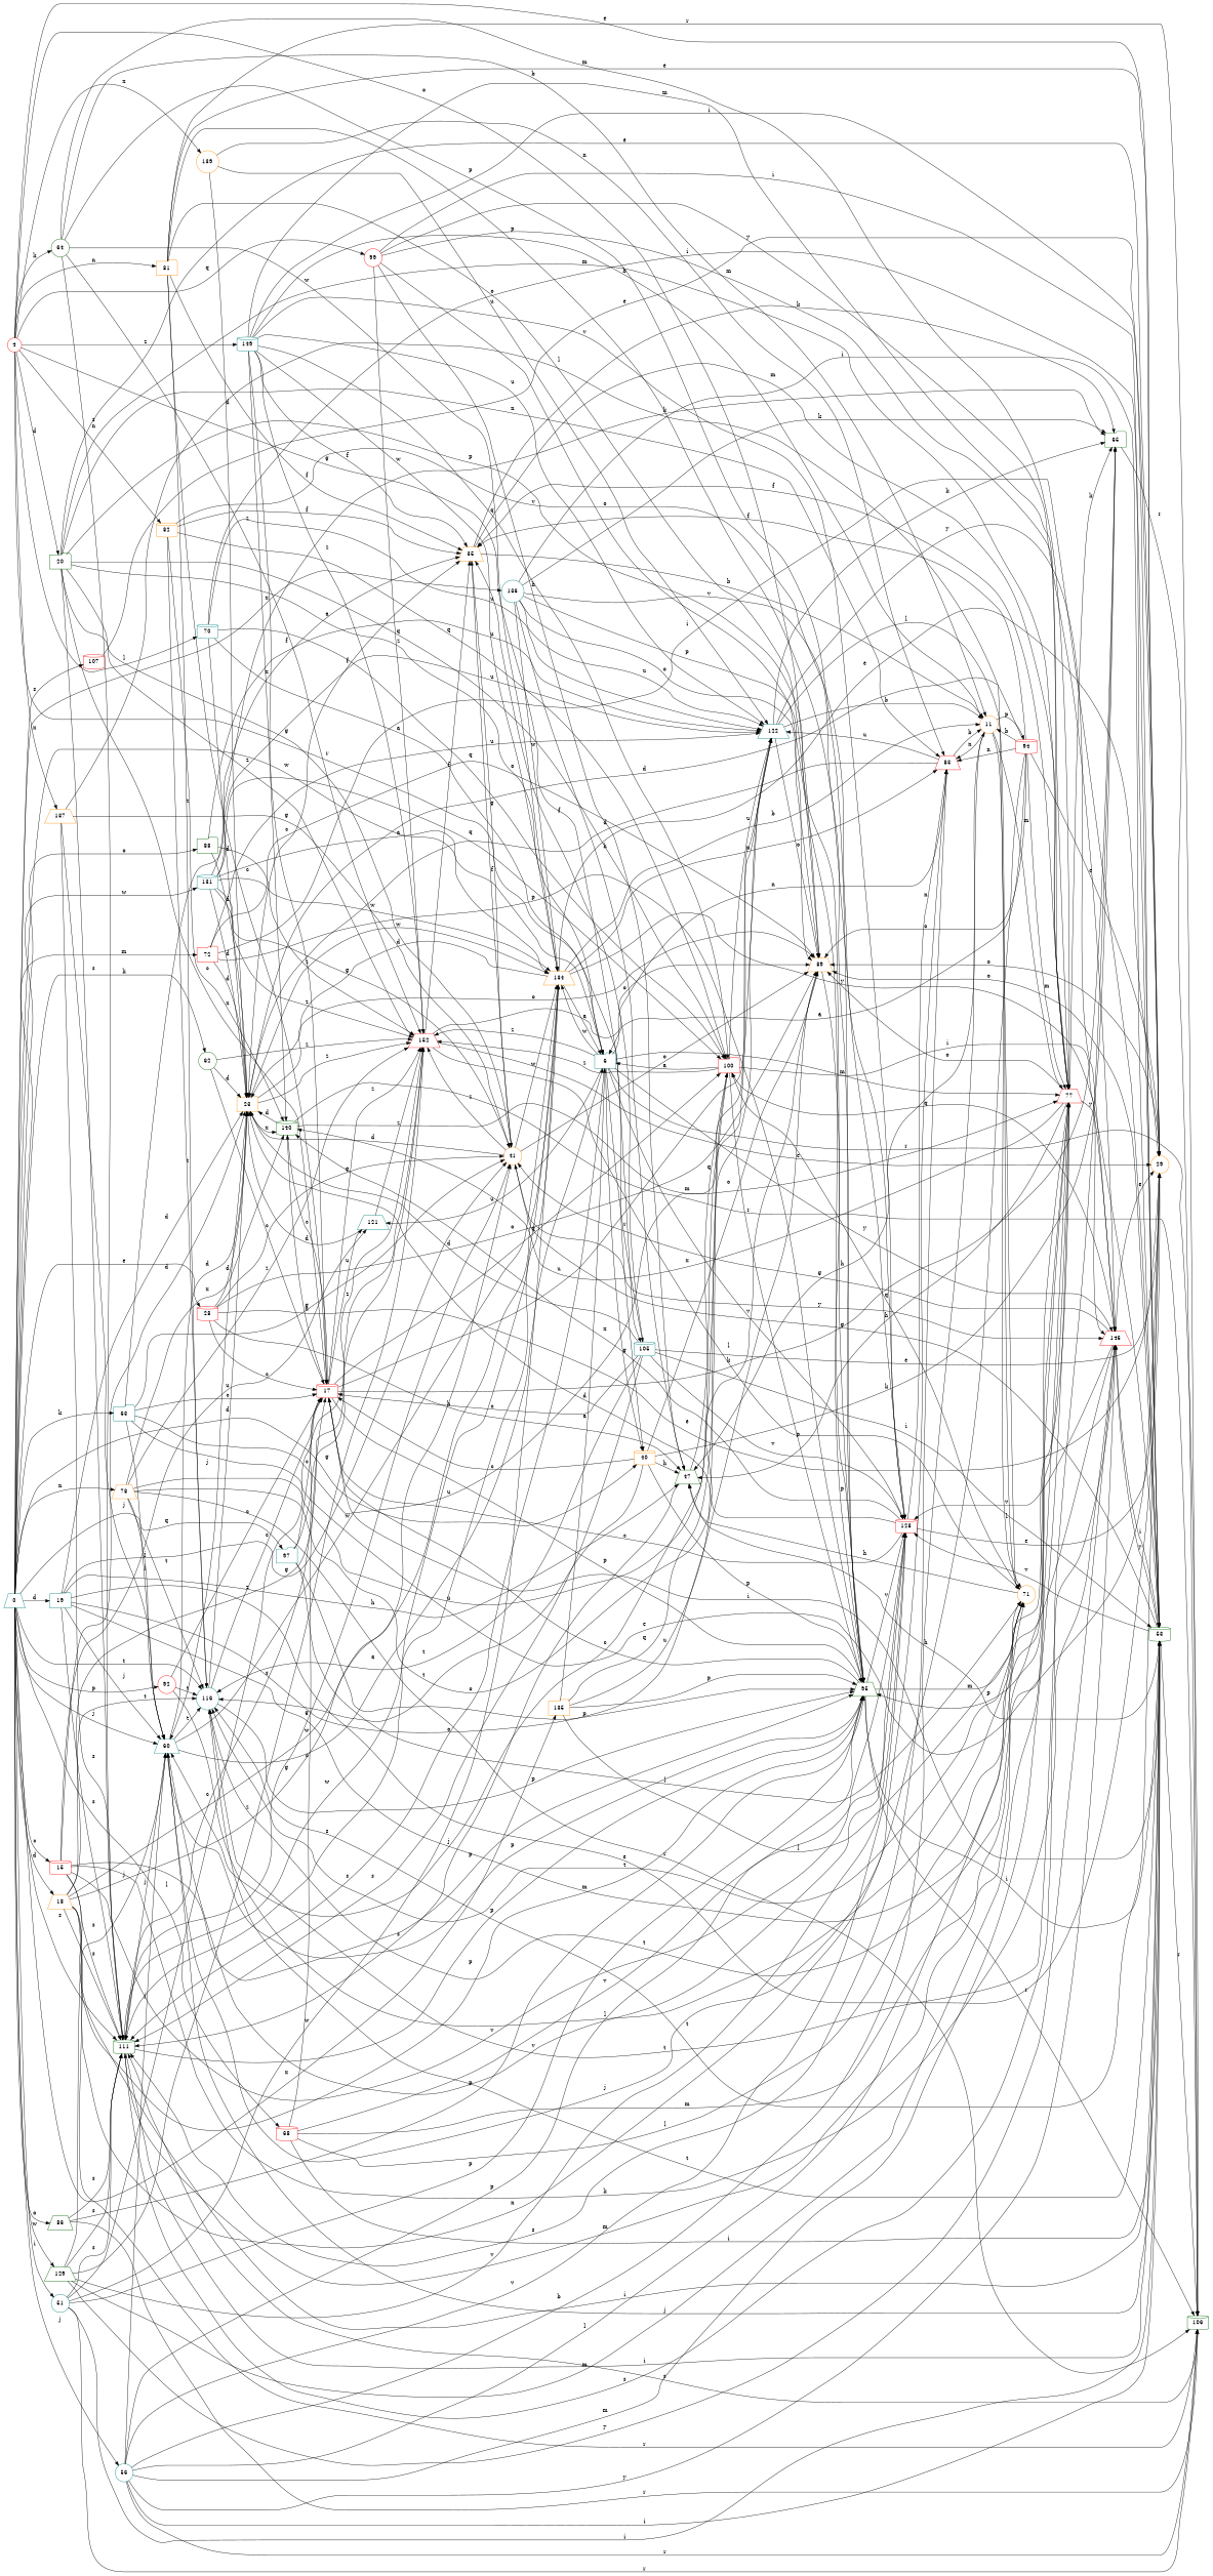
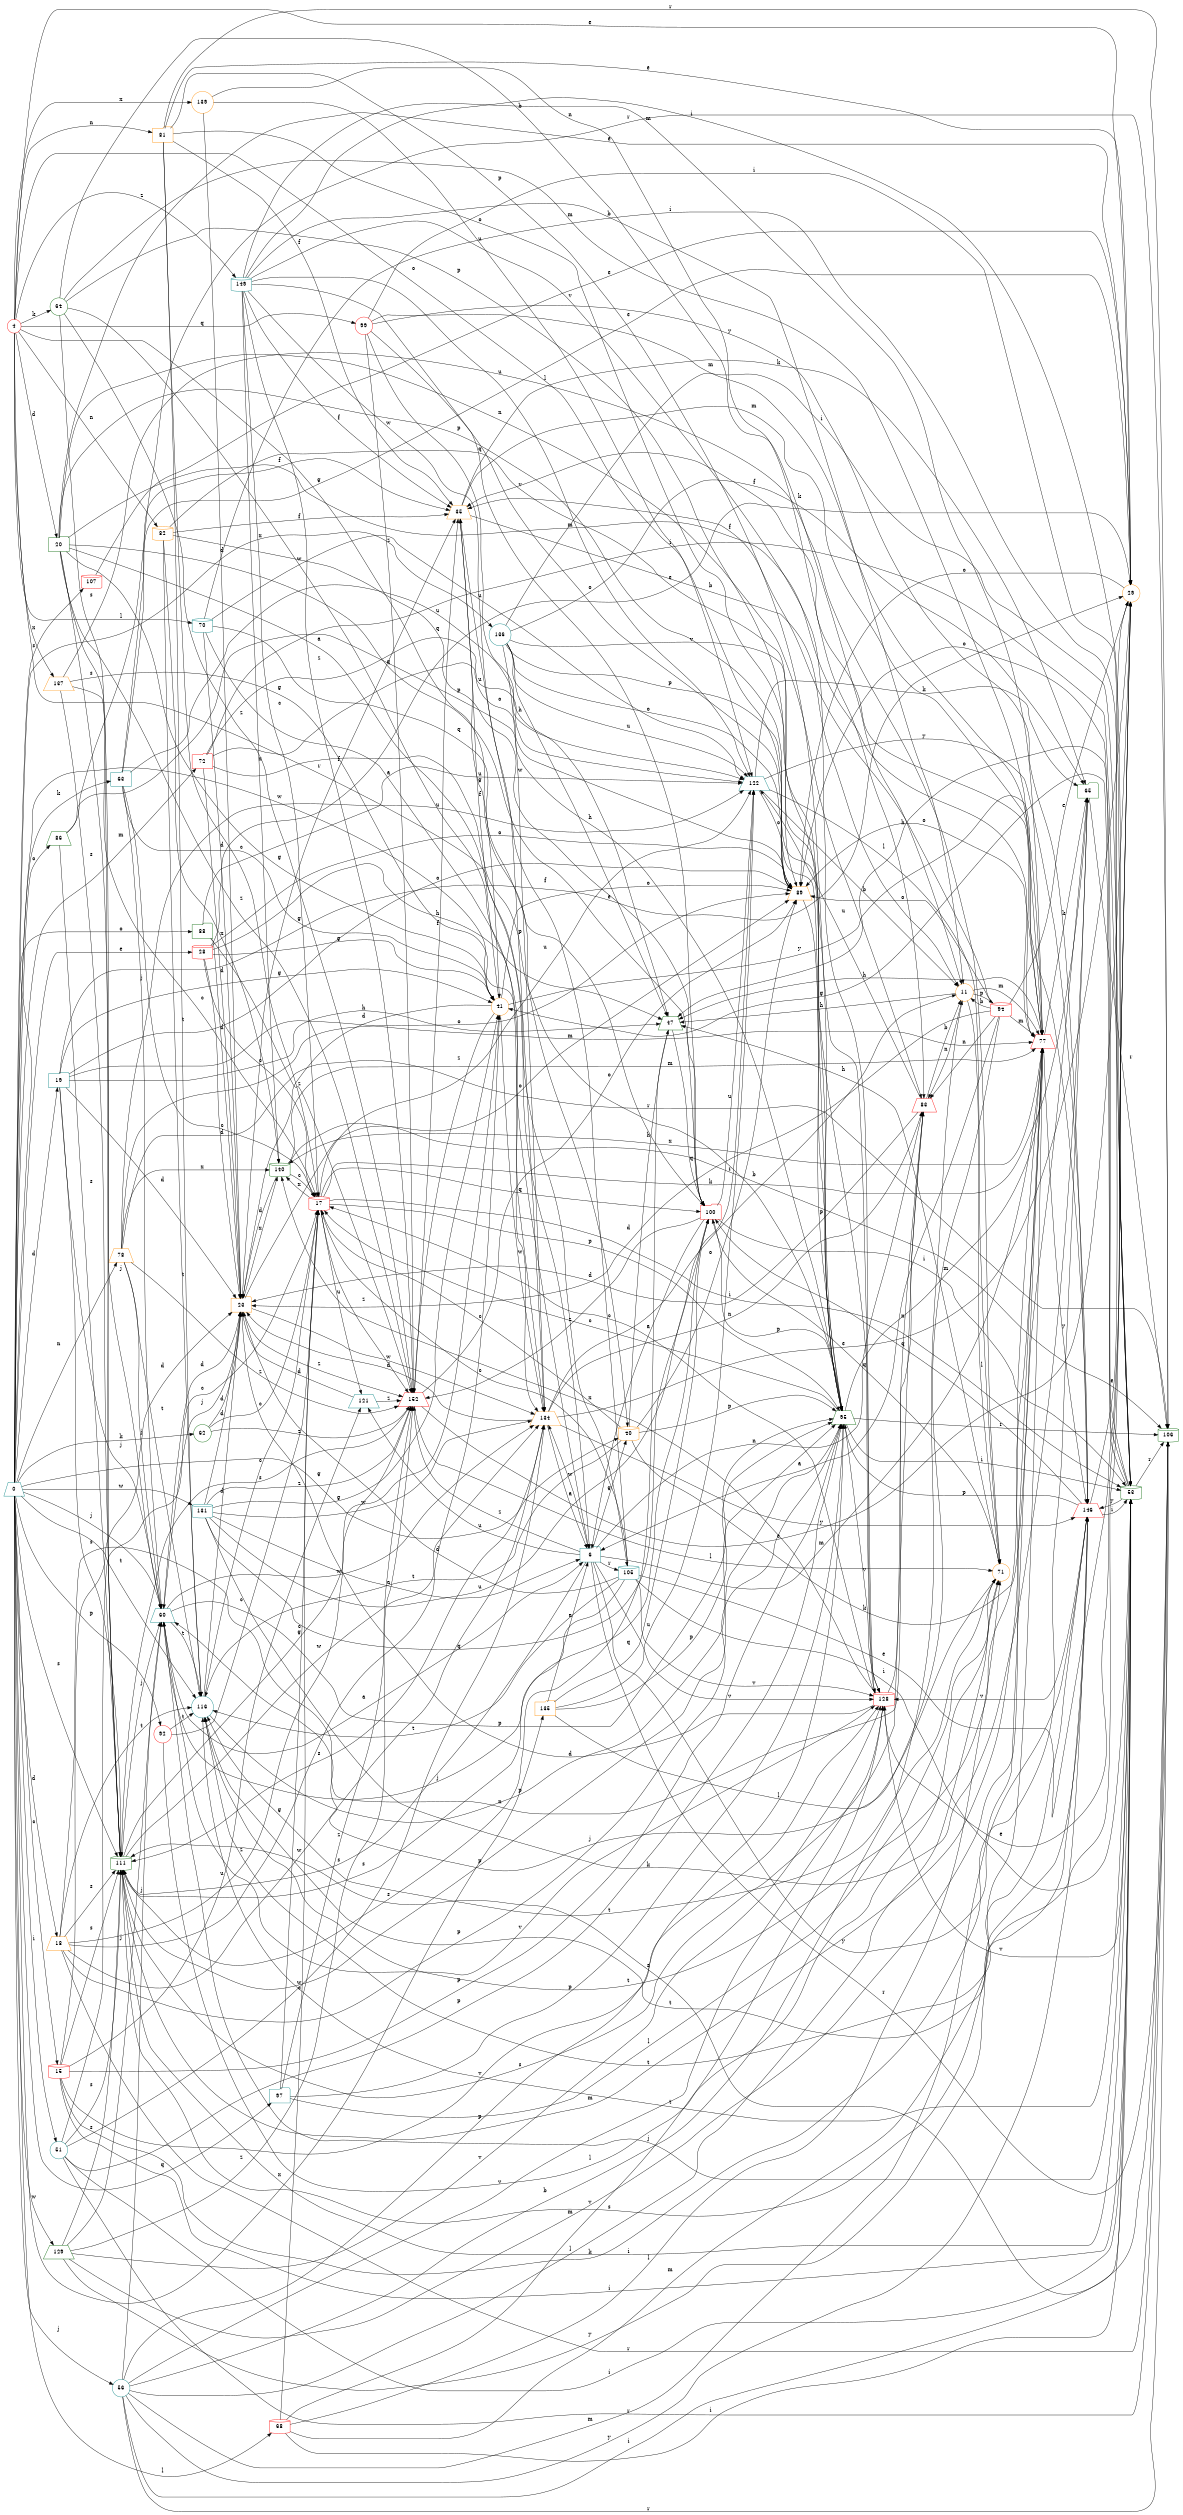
  strict digraph {
    rankdir=LR
    node [color=red shape=trapezium]
    15 [shape=cylinder]
    0 [color=teal]
    18 [color=darkorange]
    19 [color=teal shape=folder]
    28 [shape=cylinder]
    40 [color=darkorange shape=cylinder]
    51 [color=teal shape=circle]
    56 [color=teal shape=circle]
    60 [color=teal]
    62 [color=darkgreen shape=circle]
    63 [color=teal shape=folder]
    68 [shape=cylinder]
    72 [shape=folder]
    78 [color=darkorange]
    86 [color=darkgreen]
    88 [color=darkgreen shape=folder]
    92 [shape=circle]
    97 [color=teal shape=folder]
    n19 [label=107 shape=cylinder]
    111 [color=darkgreen shape=cylinder]
    116 [color=teal shape=circle]
    129 [color=darkgreen]
    131 [color=teal shape=cylinder]
    134 [color=darkorange]
    135 [color=darkorange shape=folder]
    136 [color=teal shape=circle]
    121 [color=teal]
    128 [shape=cylinder]
    23 [color=darkorange shape=folder]
    53 [color=darkgreen shape=cylinder]
    65 [color=darkgreen shape=folder]
    95 [color=darkgreen]
    83
    106 [color=darkgreen shape=cylinder]
    152
    41 [color=darkorange shape=circle]
    29 [color=darkorange shape=circle]
    89 [color=darkorange]
    77
    47 [color=darkgreen]
    17 [shape=cylinder]
    146
    11 [color=darkorange shape=circle]
    71 [color=darkorange shape=circle]
    6 [color=teal shape=folder]
    122 [color=teal]
    35 [color=darkorange]
    140 [color=darkgreen shape=cylinder]
    100 [shape=folder]
    4 [shape=circle]
    20 [color=darkgreen shape=folder]
    64 [color=darkgreen shape=circle]
    70 [color=teal shape=cylinder]
    81 [color=darkorange shape=folder]
    82 [color=darkorange shape=cylinder]
    99 [shape=circle]
    105 [color=teal shape=cylinder]
    137 [color=darkorange]
    139 [color=darkorange shape=circle]
    149 [color=teal shape=cylinder]
    94 [shape=cylinder]
    15 -> 111 [label=s]
    15 -> 121 [label=u]
    15 -> 128 [label=v]
    15 -> 23 [label=d]
    15 -> 53 [label=i]
    15 -> 65 [label=k]
    15 -> 95 [label=p]
    0 -> 15 [label=c]
    0 -> 18 [label=d]
    0 -> 19 [label=d]
    0 -> 28 [label=e]
    0 -> 40 [label=g]
    0 -> 51 [label=i]
    0 -> 56 [label=j]
    0 -> 60 [label=j]
    0 -> 62 [label=k]
    0 -> 63 [label=k]
    0 -> 68 [label=l]
    0 -> 72 [label=m]
    0 -> 78 [label=n]
    0 -> 86 [label=o]
    0 -> 88 [label=o]
    0 -> 92 [label=p]
    0 -> 97 [label=q]
    0 -> n19 [label=s]
    0 -> 111 [label=s]
    0 -> 116 [label=t]
    0 -> 129 [label=w]
    0 -> 131 [label=w]
    0 -> 134 [label=w]
    0 -> 135 [label=x]
    0 -> 136 [label=x]
    18 -> 111 [label=s]
    18 -> 116 [label=t]
    18 -> 134 [label=w]
    18 -> 95 [label=p]
    18 -> 83 [label=n]
    18 -> 106 [label=r]
    18 -> 152 [label=z]
    18 -> 41 [label=g]
    19 -> 60 [label=j]
    19 -> 111 [label=s]
    19 -> 23 [label=d]
    19 -> 41 [label=g]
    19 -> 29 [label=e]
    19 -> 89 [label=o]
    19 -> 77 [label=m]
    19 -> 47 [label=h]
    28 -> 23 [label=d]
    28 -> 41 [label=g]
    28 -> 29 [label=e]
    28 -> 89 [label=o]
    28 -> 47 [label=h]
    28 -> 17 [label=c]
    40 -> 116 [label=t]
    40 -> 65 [label=k]
    40 -> 95 [label=p]
    40 -> 89 [label=o]
    40 -> 47 [label=h]
    40 -> 17 [label=c]
    51 -> 111 [label=s]
    51 -> 134 [label=w]
    51 -> 53 [label=i]
    51 -> 95 [label=p]
    51 -> 106 [label=r]
    51 -> 17 [label=c]
    56 -> 60 [label=j]
    56 -> 128 [label=v]
    56 -> 53 [label=i]
    56 -> 95 [label=p]
    56 -> 106 [label=r]
    56 -> 77 [label=m]
    56 -> 146 [label=y]
    56 -> 11 [label=b]
    56 -> 71 [label=l]
    60 -> 116 [label=t]
    60 -> 134 [label=w]
    60 -> 128 [label=v]
    60 -> 23 [label=d]
    60 -> 95 [label=p]
    60 -> 6 [label=a]
    62 -> 23 [label=d]
    62 -> 152 [label=z]
    62 -> 17 [label=c]
    63 -> 60 [label=j]
    63 -> 41 [label=g]
    63 -> 29 [label=e]
    63 -> 17 [label=c]
    63 -> 122 [label=u]
    63 -> 35 [label=f]
    68 -> 128 [label=v]
    68 -> 53 [label=i]
    68 -> 77 [label=m]
    68 -> 17 [label=c]
    68 -> 71 [label=l]
    72 -> 23 [label=d]
    72 -> 53 [label=i]
    72 -> 95 [label=p]
    72 -> 89 [label=o]
    72 -> 122 [label=u]
    78 -> 60 [label=j]
    78 -> 116 [label=t]
    78 -> 106 [label=r]
    78 -> 152 [label=z]
    78 -> 89 [label=o]
    78 -> 122 [label=u]
    78 -> 140 [label=x]
    86 -> 111 [label=s]
    86 -> 95 [label=p]
    86 -> 106 [label=r]
    88 -> 23 [label=d]
    88 -> 152 [label=z]
    88 -> 122 [label=u]
    92 -> 116 [label=t]
    92 -> 17 [label=c]
    92 -> 71 [label=l]
    97 -> 95 [label=p]
    97 -> 152 [label=z]
    97 -> 17 [label=c]
    97 -> 71 [label=l]
    n19 -> 29 [label=e]
    111 -> 60 [label=j]
    111 -> 134 [label=w]
    111 -> 53 [label=i]
    111 -> 95 [label=p]
    111 -> 41 [label=g]
    111 -> 77 [label=m]
    116 -> 23 [label=d]
    116 -> 95 [label=p]
    116 -> 17 [label=c]
    129 -> 60 [label=j]
    129 -> 111 [label=s]
    129 -> 128 [label=v]
    129 -> 152 [label=z]
    129 -> 77 [label=m]
    129 -> 146 [label=y]
    131 -> 134 [label=w]
    131 -> 23 [label=d]
    131 -> 65 [label=k]
    131 -> 152 [label=z]
    131 -> 41 [label=g]
    131 -> 6 [label=a]
    131 -> 122 [label=u]
    131 -> 100 [label=q]
    134 -> 111 [label=s]
    134 -> 23 [label=d]
    134 -> 83 [label=n]
    134 -> 29 [label=e]
    134 -> 146 [label=y]
    134 -> 11 [label=b]
    134 -> 6 [label=a]
    135 -> 95 [label=p]
    135 -> 71 [label=l]
    135 -> 6 [label=a]
    135 -> 122 [label=u]
    135 -> 100 [label=q]
    136 -> 134 [label=w]
    136 -> 128 [label=v]
    136 -> 53 [label=i]
    136 -> 65 [label=k]
    136 -> 95 [label=p]
    136 -> 89 [label=o]
    136 -> 47 [label=h]
    136 -> 122 [label=u]
    121 -> 23 [label=d]
    121 -> 152 [label=z]
    128 -> 23 [label=d]
    128 -> 83 [label=n]
    128 -> 29 [label=e]
    128 -> 17 [label=c]
    128 -> 140 [label=x]
    23 -> 60 [label=j]
    23 -> 134 [label=w]
    23 -> 152 [label=z]
    23 -> 89 [label=o]
    23 -> 35 [label=f]
    23 -> 140 [label=x]
    53 -> 60 [label=j]
    53 -> 116 [label=t]
    53 -> 128 [label=v]
    53 -> 106 [label=r]
    53 -> 41 [label=g]
    53 -> 89 [label=o]
    53 -> 47 [label=h]
    53 -> 146 [label=y]
    65 -> 106 [label=r]
    95 -> 128 [label=v]
    95 -> 53 [label=i]
    95 -> 106 [label=r]
    95 -> 77 [label=m]
    95 -> 17 [label=c]
    83 -> 111 [label=s]
    83 -> 23 [label=d]
    83 -> 11 [label=b]
    83 -> 122 [label=u]
    106 -> 111 [label=s]
    152 -> 111 [label=s]
    152 -> 29 [label=e]
    152 -> 89 [label=o]
    152 -> 71 [label=l]
    152 -> 35 [label=f]
    41 -> 134 [label=w]
    41 -> 23 [label=d]
    41 -> 152 [label=z]
    41 -> 89 [label=o]
    41 -> 146 [label=y]
    41 -> 35 [label=f]
    29 -> 116 [label=t]
    29 -> 89 [label=o]
    89 -> 95 [label=p]
    77 -> 116 [label=t]
    77 -> 65 [label=k]
    77 -> 89 [label=o]
    77 -> 47 [label=h]
    77 -> 146 [label=y]
    77 -> 35 [label=f]
    77 -> 140 [label=x]
    47 -> 111 [label=s]
    47 -> 100 [label=q]
    17 -> 121 [label=u]
    17 -> 53 [label=i]
    17 -> 65 [label=k]
    17 -> 95 [label=p]
    17 -> 152 [label=z]
    17 -> 122 [label=u]
    17 -> 140 [label=x]
    17 -> 100 [label=q]
    146 -> 111 [label=s]
    146 -> 116 [label=t]
    146 -> 128 [label=v]
    146 -> 53 [label=i]
    146 -> 95 [label=p]
-   146 -> 41 [label=g]
    146 -> 29 [label=e]
    146 -> 100 [label=q]
    11 -> 83 [label=n]
    11 -> 77 [label=m]
    11 -> 47 [label=h]
    11 -> 71 [label=l]
    11 -> 94 [label=p]
    71 -> 116 [label=t]
    71 -> 47 [label=h]
    71 -> 100 [label=q]
    6 -> 40 [label=g]
    6 -> 111 [label=s]
    6 -> 134 [label=w]
    6 -> 121 [label=u]
    6 -> 128 [label=v]
    6 -> 83 [label=n]
    6 -> 106 [label=r]
    6 -> 152 [label=z]
    6 -> 77 [label=m]
    6 -> 146 [label=y]
    6 -> 105 [label=r]
    122 -> 65 [label=k]
    122 -> 89 [label=o]
    122 -> 146 [label=y]
    122 -> 11 [label=b]
    122 -> 71 [label=l]
    35 -> 65 [label=k]
    35 -> 41 [label=g]
    35 -> 77 [label=m]
    35 -> 11 [label=b]
    140 -> 23 [label=d]
    140 -> 106 [label=r]
    140 -> 77 [label=m]
    140 -> 17 [label=c]
    100 -> 60 [label=j]
    100 -> 53 [label=i]
    100 -> 95 [label=p]
    100 -> 152 [label=z]
    100 -> 6 [label=a]
    100 -> 122 [label=u]
    4 -> 40 [label=g]
    4 -> 29 [label=e]
    4 -> 89 [label=o]
    4 -> 20 [label=d]
    4 -> 64 [label=k]
    4 -> 70 [label=l]
    4 -> 81 [label=n]
    4 -> 82 [label=n]
    4 -> 99 [label=q]
    4 -> 105 [label=r]
    4 -> 137 [label=x]
    4 -> 139 [label=x]
    4 -> 149 [label=z]
    20 -> 111 [label=s]
    20 -> 95 [label=p]
    20 -> 83 [label=n]
    20 -> 152 [label=z]
    20 -> 41 [label=g]
    20 -> 29 [label=e]
    20 -> 77 [label=m]
    20 -> 17 [label=c]
    20 -> 6 [label=a]
    20 -> 100 [label=q]
    64 -> 111 [label=s]
    64 -> 134 [label=w]
    64 -> 95 [label=p]
    64 -> 152 [label=z]
    64 -> 77 [label=m]
    64 -> 11 [label=b]
    70 -> 23 [label=d]
    70 -> 53 [label=i]
    70 -> 6 [label=a]
    70 -> 122 [label=u]
    70 -> 100 [label=q]
    81 -> 116 [label=t]
    81 -> 95 [label=p]
    81 -> 106 [label=r]
    81 -> 29 [label=e]
    81 -> 89 [label=o]
    81 -> 17 [label=c]
    81 -> 35 [label=f]
    82 -> 116 [label=t]
    82 -> 128 [label=v]
    82 -> 35 [label=f]
    82 -> 140 [label=x]
    82 -> 100 [label=q]
    99 -> 53 [label=i]
    99 -> 152 [label=z]
    99 -> 89 [label=o]
    99 -> 77 [label=m]
    99 -> 47 [label=h]
    99 -> 146 [label=y]
    105 -> 111 [label=s]
    105 -> 116 [label=t]
    105 -> 128 [label=v]
    105 -> 23 [label=d]
    105 -> 53 [label=i]
    105 -> 29 [label=e]
    105 -> 17 [label=c]
    105 -> 35 [label=f]
    137 -> 60 [label=j]
    137 -> 111 [label=s]
    137 -> 41 [label=g]
    137 -> 71 [label=l]
    139 -> 23 [label=d]
    139 -> 83 [label=n]
    139 -> 122 [label=u]
    149 -> 134 [label=w]
    149 -> 128 [label=v]
    149 -> 53 [label=i]
    149 -> 152 [label=z]
    149 -> 77 [label=m]
    149 -> 17 [label=c]
    149 -> 11 [label=b]
    149 -> 122 [label=u]
    149 -> 35 [label=f]
    149 -> 140 [label=x]
    149 -> 100 [label=q]
    94 -> 60 [label=j]
    94 -> 23 [label=d]
    94 -> 83 [label=n]
    94 -> 29 [label=e]
    94 -> 89 [label=o]
    94 -> 77 [label=m]
    94 -> 11 [label=b]
    94 -> 6 [label=a]
    94 -> 35 [label=f]
  }
